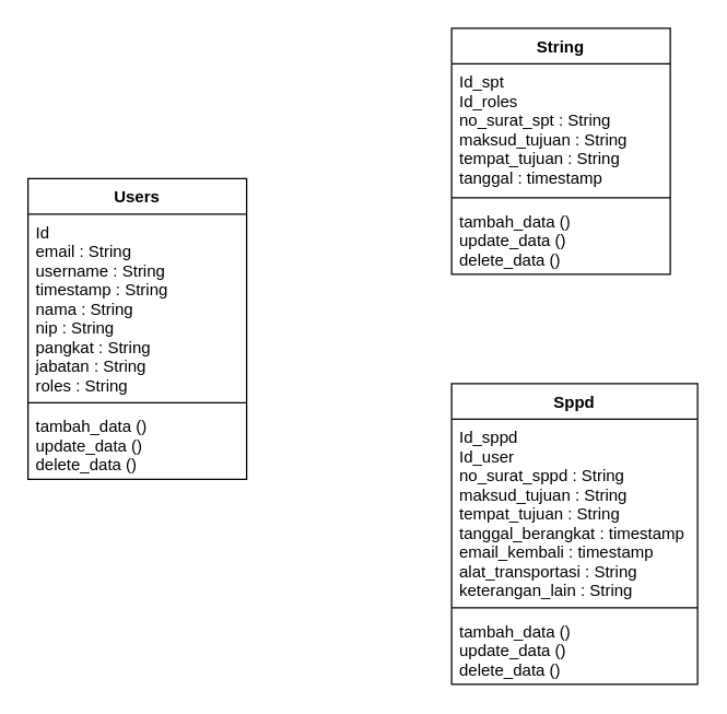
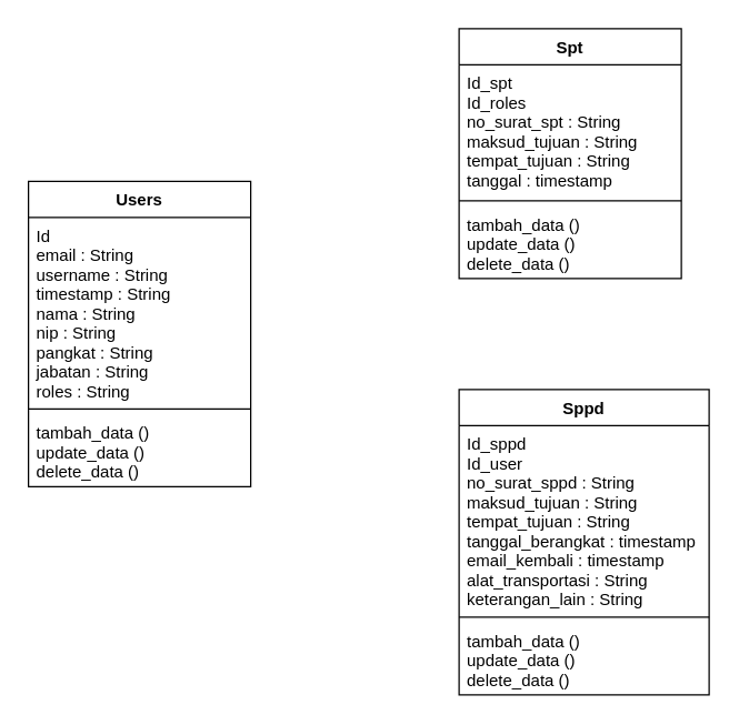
  <mxCell id="0" />
  <mxCell id="1" parent="0" />
  <mxCell id="2" value="Users" style="swimlane;fontStyle=1;align=center;verticalAlign=top;childLayout=stackLayout;horizontal=1;startSize=26;horizontalStack=0;resizeParent=1;resizeParentMax=0;resizeLast=0;collapsible=1;marginBottom=0;" vertex="1" parent="1"><mxGeometry x="20" y="130" width="160" height="220" as="geometry" /></mxCell>
  <mxCell id="3" value="Id&#10;email : String &#10;username : String&#10;timestamp : String&#10;nama : String&#10;nip : String&#10;pangkat : String&#10;jabatan : String&#10;roles : String&#10;" style="text;strokeColor=none;fillColor=none;align=left;verticalAlign=top;spacingLeft=4;spacingRight=4;overflow=hidden;rotatable=0;points=[[0,0.5],[1,0.5]];portConstraint=eastwest;" vertex="1" parent="2"><mxGeometry y="26" width="160" height="134" as="geometry" /></mxCell>
  <mxCell id="4" value="" style="line;strokeWidth=1;fillColor=none;align=left;verticalAlign=middle;spacingTop=-1;spacingLeft=3;spacingRight=3;rotatable=0;labelPosition=right;points=[];portConstraint=eastwest;strokeColor=inherit;" vertex="1" parent="2"><mxGeometry y="160" width="160" height="8" as="geometry" /></mxCell>
  <mxCell id="5" value="tambah_data ()&#10;update_data ()&#10;delete_data ()" style="text;strokeColor=none;fillColor=none;align=left;verticalAlign=top;spacingLeft=4;spacingRight=4;overflow=hidden;rotatable=0;points=[[0,0.5],[1,0.5]];portConstraint=eastwest;" vertex="1" parent="2"><mxGeometry y="168" width="160" height="52" as="geometry" /></mxCell>
- <mxCell id="6" value="String" style="swimlane;fontStyle=1;align=center;verticalAlign=top;childLayout=stackLayout;horizontal=1;startSize=26;horizontalStack=0;resizeParent=1;resizeParentMax=0;resizeLast=0;collapsible=1;marginBottom=0;" vertex="1" parent="1"><mxGeometry x="330" y="20" width="160" height="180" as="geometry" /></mxCell>
+ <mxCell id="6" value="Spt" style="swimlane;fontStyle=1;align=center;verticalAlign=top;childLayout=stackLayout;horizontal=1;startSize=26;horizontalStack=0;resizeParent=1;resizeParentMax=0;resizeLast=0;collapsible=1;marginBottom=0;" vertex="1" parent="1"><mxGeometry x="330" y="20" width="160" height="180" as="geometry" /></mxCell>
  <mxCell id="7" value="Id_spt&#10;Id_roles&#10;no_surat_spt : String&#10;maksud_tujuan : String&#10;tempat_tujuan : String&#10;tanggal : timestamp" style="text;strokeColor=none;fillColor=none;align=left;verticalAlign=top;spacingLeft=4;spacingRight=4;overflow=hidden;rotatable=0;points=[[0,0.5],[1,0.5]];portConstraint=eastwest;" vertex="1" parent="6"><mxGeometry y="26" width="160" height="94" as="geometry" /></mxCell>
  <mxCell id="8" value="" style="line;strokeWidth=1;fillColor=none;align=left;verticalAlign=middle;spacingTop=-1;spacingLeft=3;spacingRight=3;rotatable=0;labelPosition=right;points=[];portConstraint=eastwest;strokeColor=inherit;" vertex="1" parent="6"><mxGeometry y="120" width="160" height="8" as="geometry" /></mxCell>
  <mxCell id="9" value="tambah_data ()&#10;update_data ()&#10;delete_data ()" style="text;strokeColor=none;fillColor=none;align=left;verticalAlign=top;spacingLeft=4;spacingRight=4;overflow=hidden;rotatable=0;points=[[0,0.5],[1,0.5]];portConstraint=eastwest;" vertex="1" parent="6"><mxGeometry y="128" width="160" height="52" as="geometry" /></mxCell>
  <mxCell id="10" value="Sppd" style="swimlane;fontStyle=1;align=center;verticalAlign=top;childLayout=stackLayout;horizontal=1;startSize=26;horizontalStack=0;resizeParent=1;resizeParentMax=0;resizeLast=0;collapsible=1;marginBottom=0;" vertex="1" parent="1"><mxGeometry x="330" y="280" width="180" height="220" as="geometry" /></mxCell>
  <mxCell id="11" value="Id_sppd&#10;Id_user&#10;no_surat_sppd : String&#10;maksud_tujuan : String&#10;tempat_tujuan : String&#10;tanggal_berangkat : timestamp&#10;email_kembali : timestamp&#10;alat_transportasi : String&#10;keterangan_lain : String&#10;" style="text;strokeColor=none;fillColor=none;align=left;verticalAlign=top;spacingLeft=4;spacingRight=4;overflow=hidden;rotatable=0;points=[[0,0.5],[1,0.5]];portConstraint=eastwest;" vertex="1" parent="10"><mxGeometry y="26" width="180" height="134" as="geometry" /></mxCell>
  <mxCell id="12" value="" style="line;strokeWidth=1;fillColor=none;align=left;verticalAlign=middle;spacingTop=-1;spacingLeft=3;spacingRight=3;rotatable=0;labelPosition=right;points=[];portConstraint=eastwest;strokeColor=inherit;" vertex="1" parent="10"><mxGeometry y="160" width="180" height="8" as="geometry" /></mxCell>
  <mxCell id="13" value="tambah_data ()&#10;update_data ()&#10;delete_data ()" style="text;strokeColor=none;fillColor=none;align=left;verticalAlign=top;spacingLeft=4;spacingRight=4;overflow=hidden;rotatable=0;points=[[0,0.5],[1,0.5]];portConstraint=eastwest;" vertex="1" parent="10"><mxGeometry y="168" width="180" height="52" as="geometry" /></mxCell>
